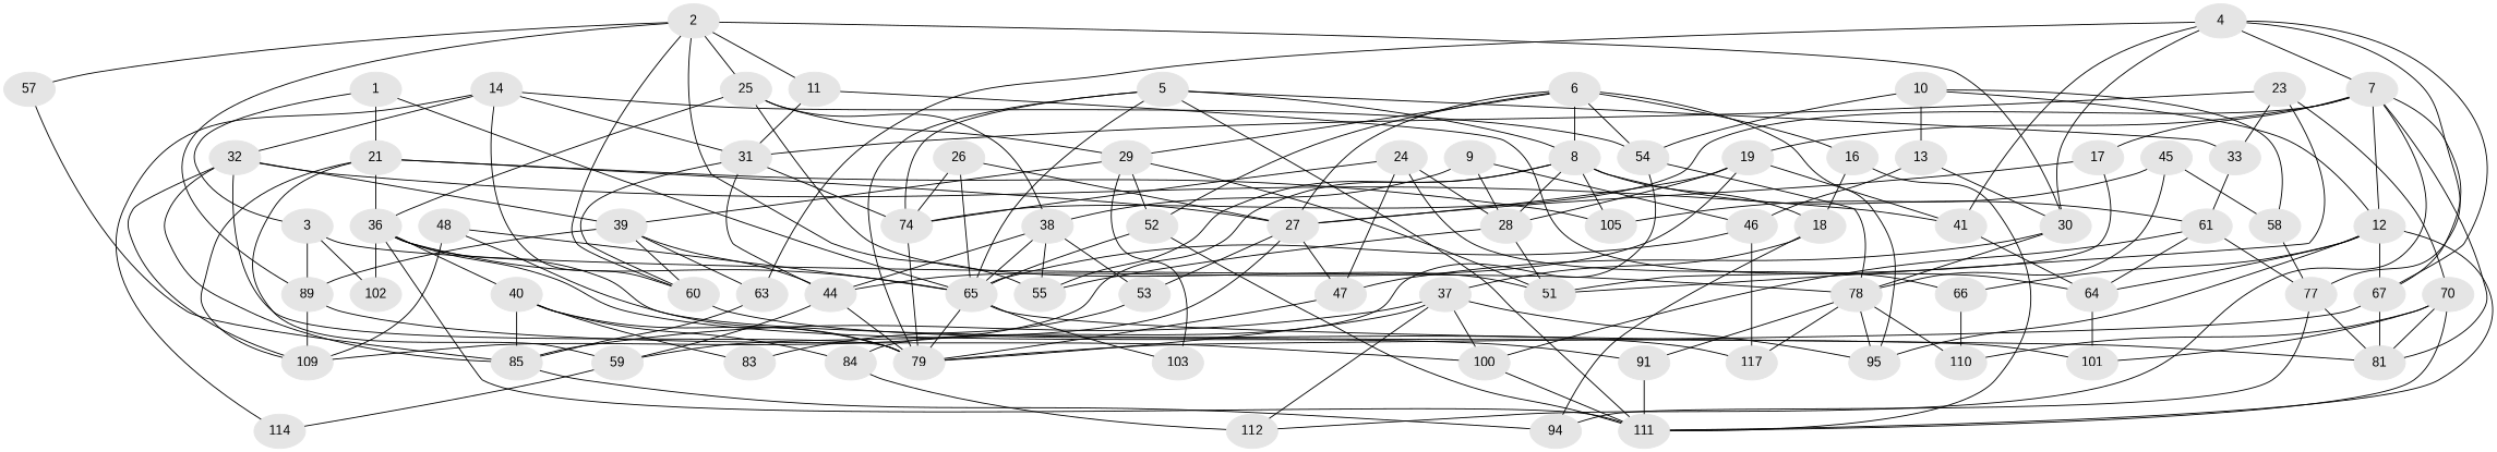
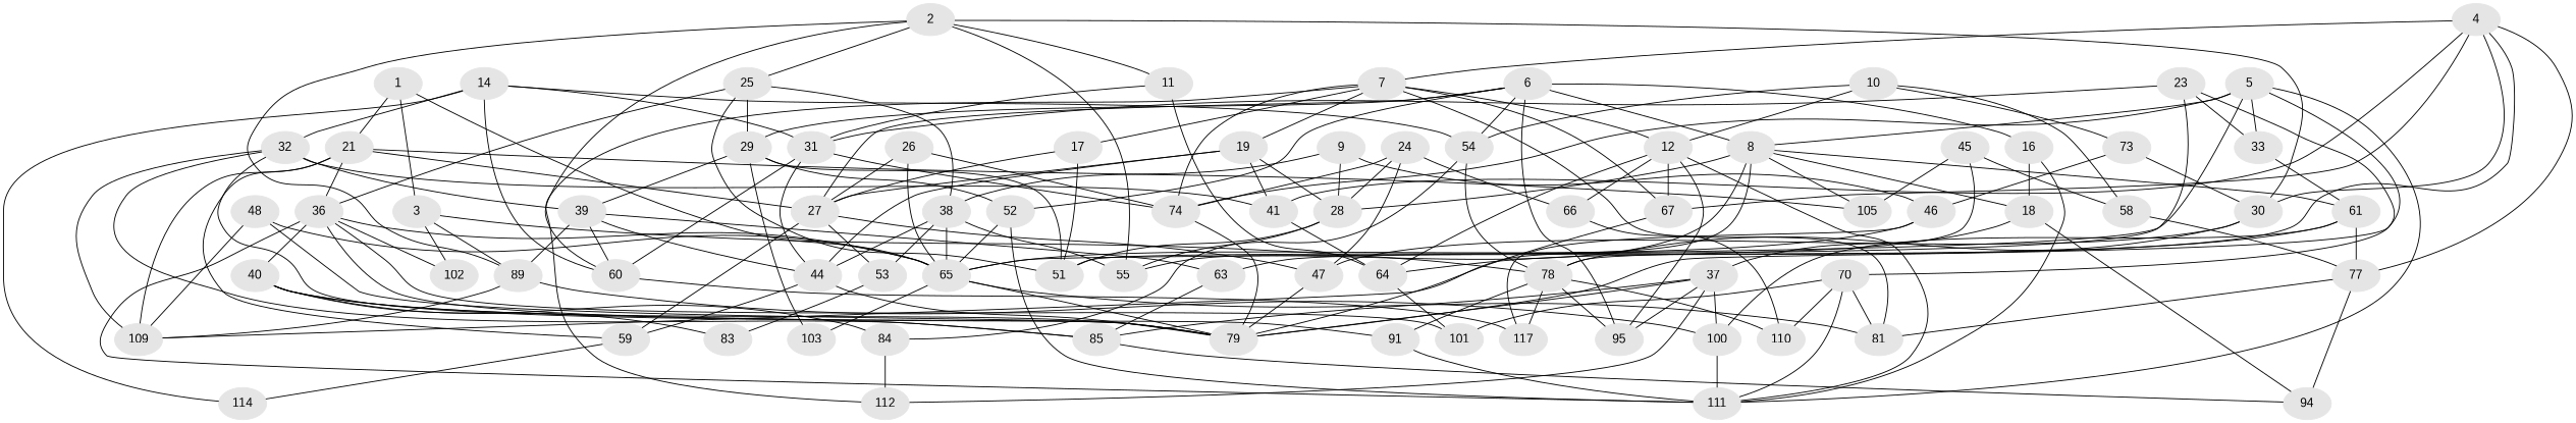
  graph {
    fontname="Liberation Sans"
    node [color=gray90 fontname="Liberation Sans" style=filled]
    edge [fontname="Liberation Sans"]
    1 [super="+49"]
    3
    21 [super="+96"]
    65 [super="+107"]
    n5 [label=89 super="+98"]
    78 [super="+82"]
    102
    27 [super="+92"]
    105
    109 [super="+115"]
    36 [super="+88"]
    59
    79 [super="+80"]
    81
    103
    2 [super="+90"]
    11
    25 [super="+71"]
    30 [super="+35"]
    55
-   57
    60
    31 [super="+76"]
    64 [super="+89"]
    29 [super="+42"]
    38 [super="+43"]
    51
    47 [super="+108"]
    85 [super="+104"]
    117
    100
    95
    91
    110
    4 [super="+116"]
    7 [super="+86"]
    41 [super="+62"]
    63
    67 [super="+87"]
    77 [super="+93"]
    74
    12 [super="+20"]
    17
    19
    112
    94
    5 [super="+22"]
    8 [super="+56"]
    33
    111 [super="+113"]
    18
    28 [super="+99"]
    61
    6 [super="+106"]
    16
    52
    54 [super="+72"]
    53
    39 [super="+73"]
    84
    66
    44 [super="+75"]
    37 [super="+68"]
    9
    46 [super="+50"]
    10 [super="+34"]
-   13
+   13 [label=73]
    58
    101
    14
    32 [super="+97"]
    114
    40
    23
    70
    24
    26
    83
    45
    48
    1 -- 3
    1 -- 21
    1 -- 65
    3 -- n5
    3 -- 78
    3 -- 102
    21 -- 27
    21 -- 105
    21 -- 109
    21 -- 36
    21 -- 59
    65 -- 79
    65 -- 81
    65 -- 103
    n5 -- 109
    n5 -- 100
    78 -- 117
    78 -- 95
    78 -- 91
    78 -- 110
    27 -- 59
    27 -- 47
    27 -- 53
    36 -- 65
    36 -- 102
    36 -- 91
    36 -- 111
    36 -- 101
    36 -- 40
    59 -- 114
    2 -- n5
    2 -- 11
    2 -- 25
    2 -- 30
    2 -- 55
-   2 -- 57
    2 -- 60
    11 -- 31
    11 -- 64
    25 -- 36
    25 -- 29
    25 -- 38
    25 -- 51
    30 -- 78 [weight=2]
    30 -- 47
-   57 -- 85
    60 -- 117
    31 -- 60
    31 -- 74
    31 -- 44
    64 -- 101
    29 -- 103
    29 -- 51
    29 -- 52
    29 -- 39
    38 -- 65
    38 -- 55
    38 -- 53 [weight=2]
    38 -- 44
    47 -- 79
    85 -- 94
    100 -- 111
    91 -- 111 [weight=2]
    4 -- 30
    4 -- 7
    4 -- 41
    4 -- 63
    4 -- 67
    4 -- 77
    7 -- 81
    7 -- 67
    7 -- 74
    7 -- 12
    7 -- 17
    7 -- 19
    7 -- 112
    41 -- 64
    63 -- 85
    67 -- 79
-   67 -- 81
    77 -- 81
    77 -- 94
    74 -- 79
    12 -- 64
    12 -- 95
    12 -- 67
    12 -- 111
    12 -- 66
    17 -- 27
    17 -- 51
    19 -- 27
    19 -- 41
    19 -- 28
    19 -- 44
    5 -- 65
    5 -- 79
    5 -- 74
    5 -- 8
    5 -- 33
    5 -- 111
    8 -- 105
    8 -- 109
    8 -- 55
    8 -- 18
    8 -- 28
    8 -- 61
    33 -- 61
    18 -- 94
    18 -- 37
    28 -- 55
    28 -- 51
    61 -- 64
    61 -- 100
    61 -- 77
    6 -- 27
    6 -- 29
    6 -- 95
    6 -- 8 [weight=2]
    6 -- 16
    6 -- 52
    6 -- 54
    16 -- 111
    16 -- 18
    52 -- 65
    52 -- 111
    54 -- 78
    54 -- 84
    53 -- 83
    39 -- n5
    39 -- 60
    39 -- 63
    39 -- 44
    84 -- 112
    66 -- 110
    44 -- 59
    44 -- 79
    37 -- 79
    37 -- 85
    37 -- 100
    37 -- 95
    37 -- 112
    9 -- 38
    9 -- 28
    9 -- 46
    46 -- 65
    46 -- 117
    10 -- 12
    10 -- 54
    10 -- 13
    10 -- 58
    13 -- 30
    13 -- 46
    58 -- 77
    14 -- 60
    14 -- 31
    14 -- 54
    14 -- 32
    14 -- 114
    32 -- 109
    32 -- 79
    32 -- 85 [weight=2]
    32 -- 41
    32 -- 39
    40 -- 79
    40 -- 85
    40 -- 84
    40 -- 83
    23 -- 31
    23 -- 51
    23 -- 33
    23 -- 70
    70 -- 81
    70 -- 110
    70 -- 111
    70 -- 101
    24 -- 47
    24 -- 74
    24 -- 28
    24 -- 66
    26 -- 65
    26 -- 27
    26 -- 74
    45 -- 78
    45 -- 105
    45 -- 58
    48 -- 65
    48 -- 109
    48 -- 79
  }
